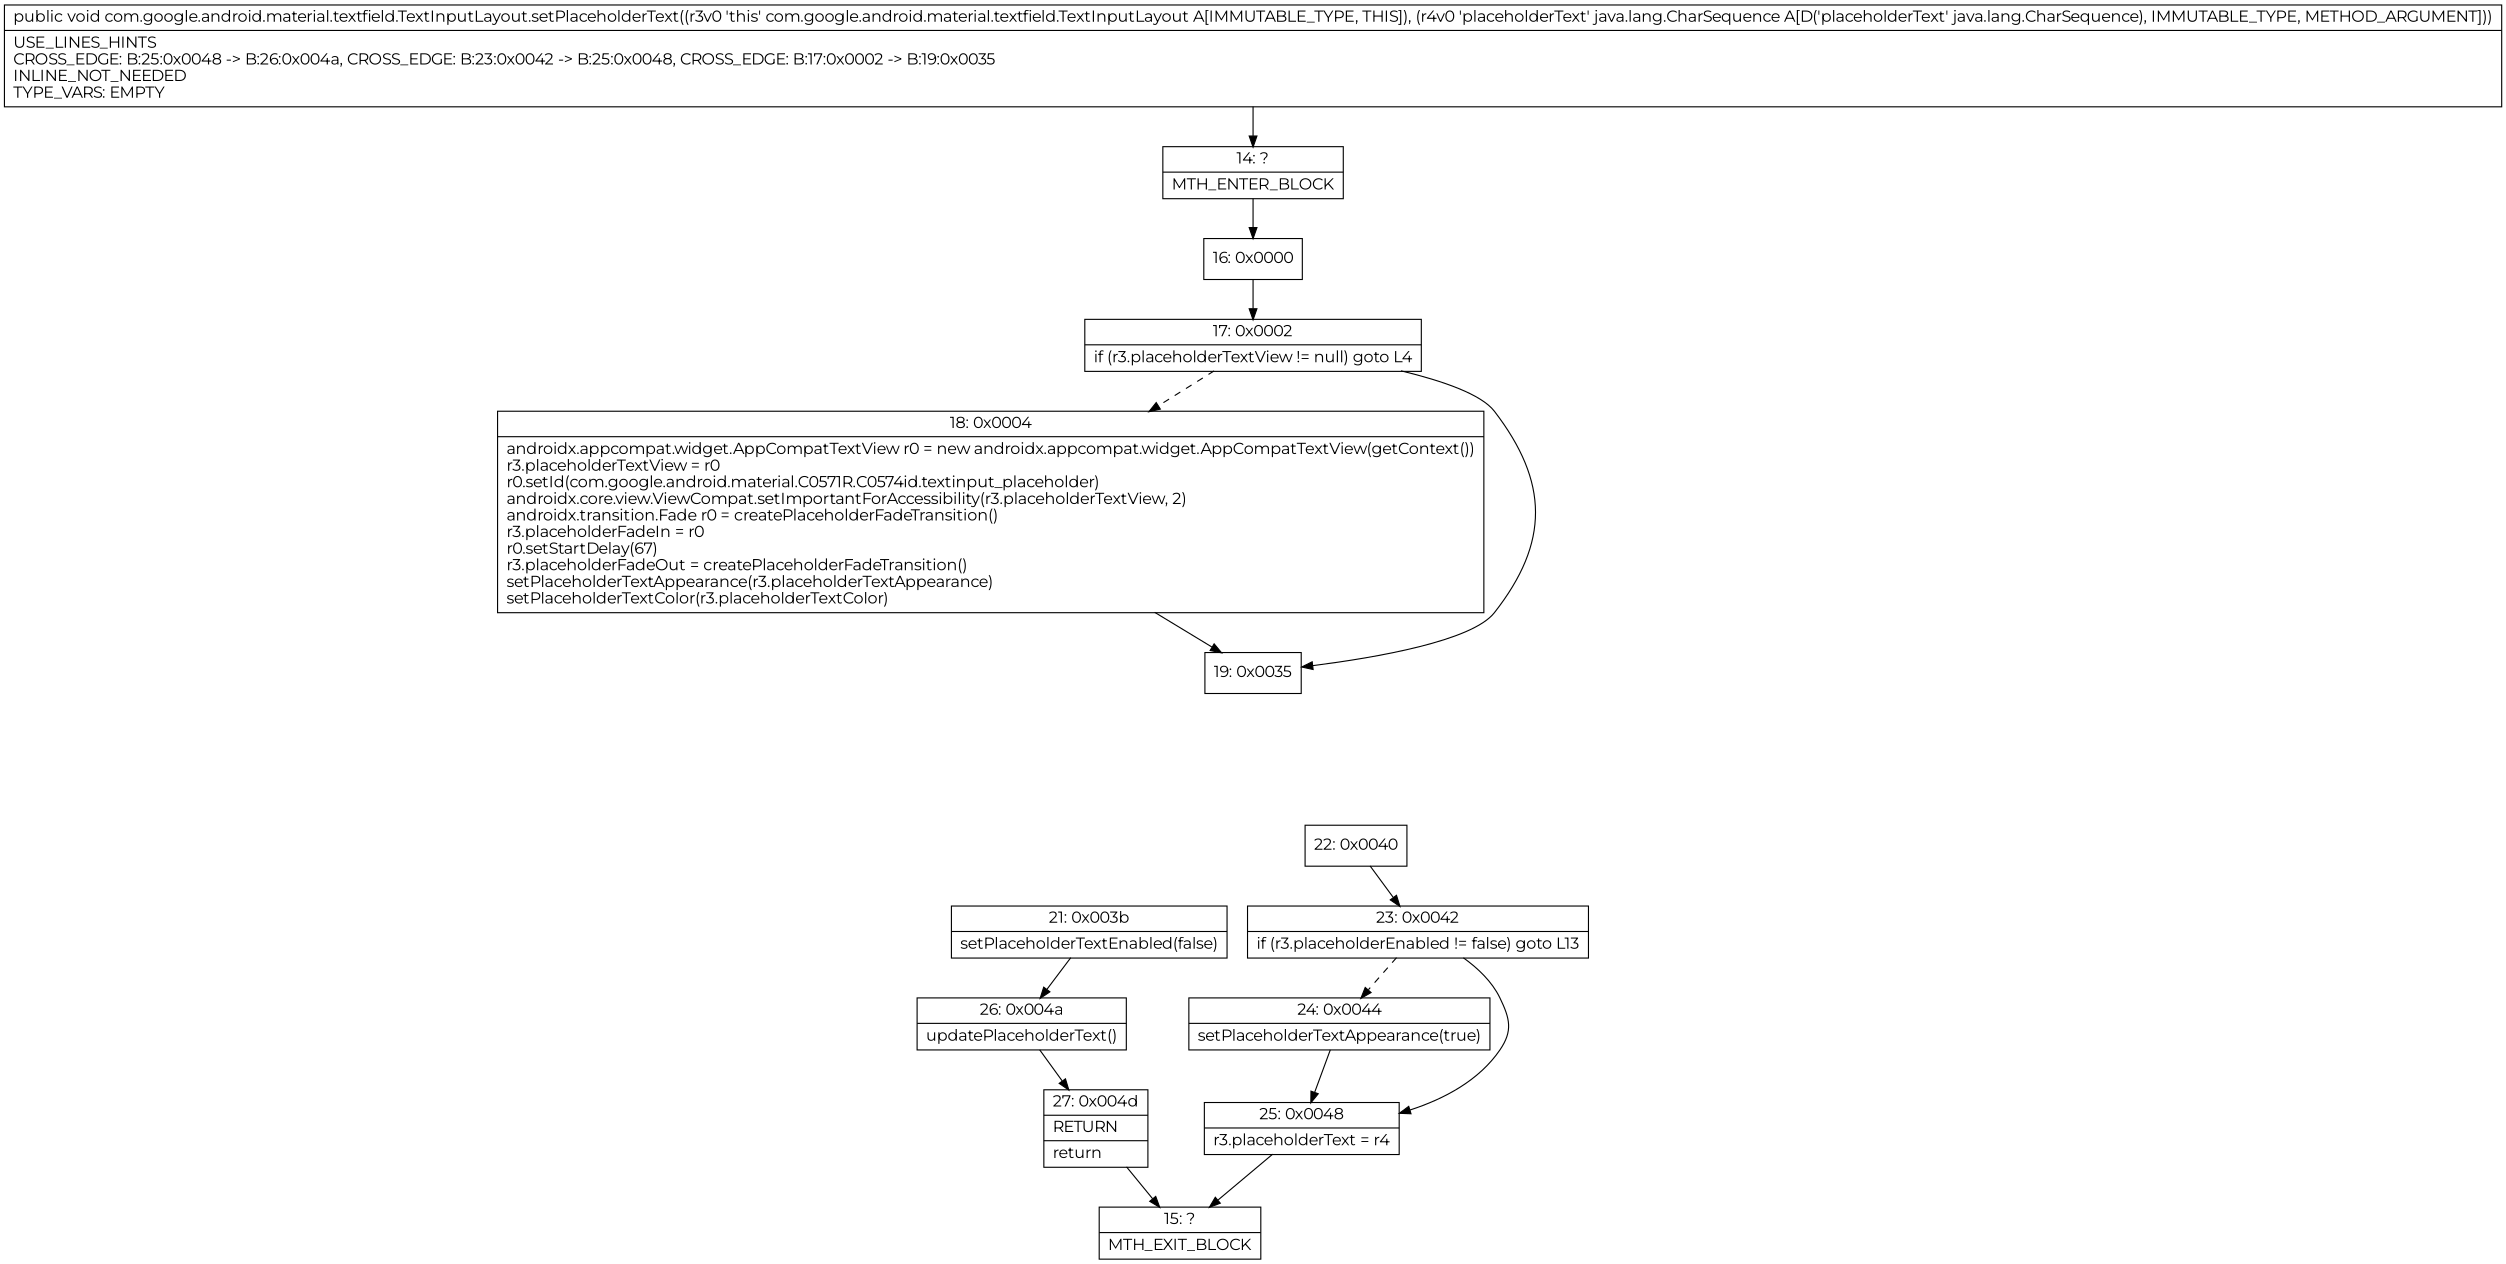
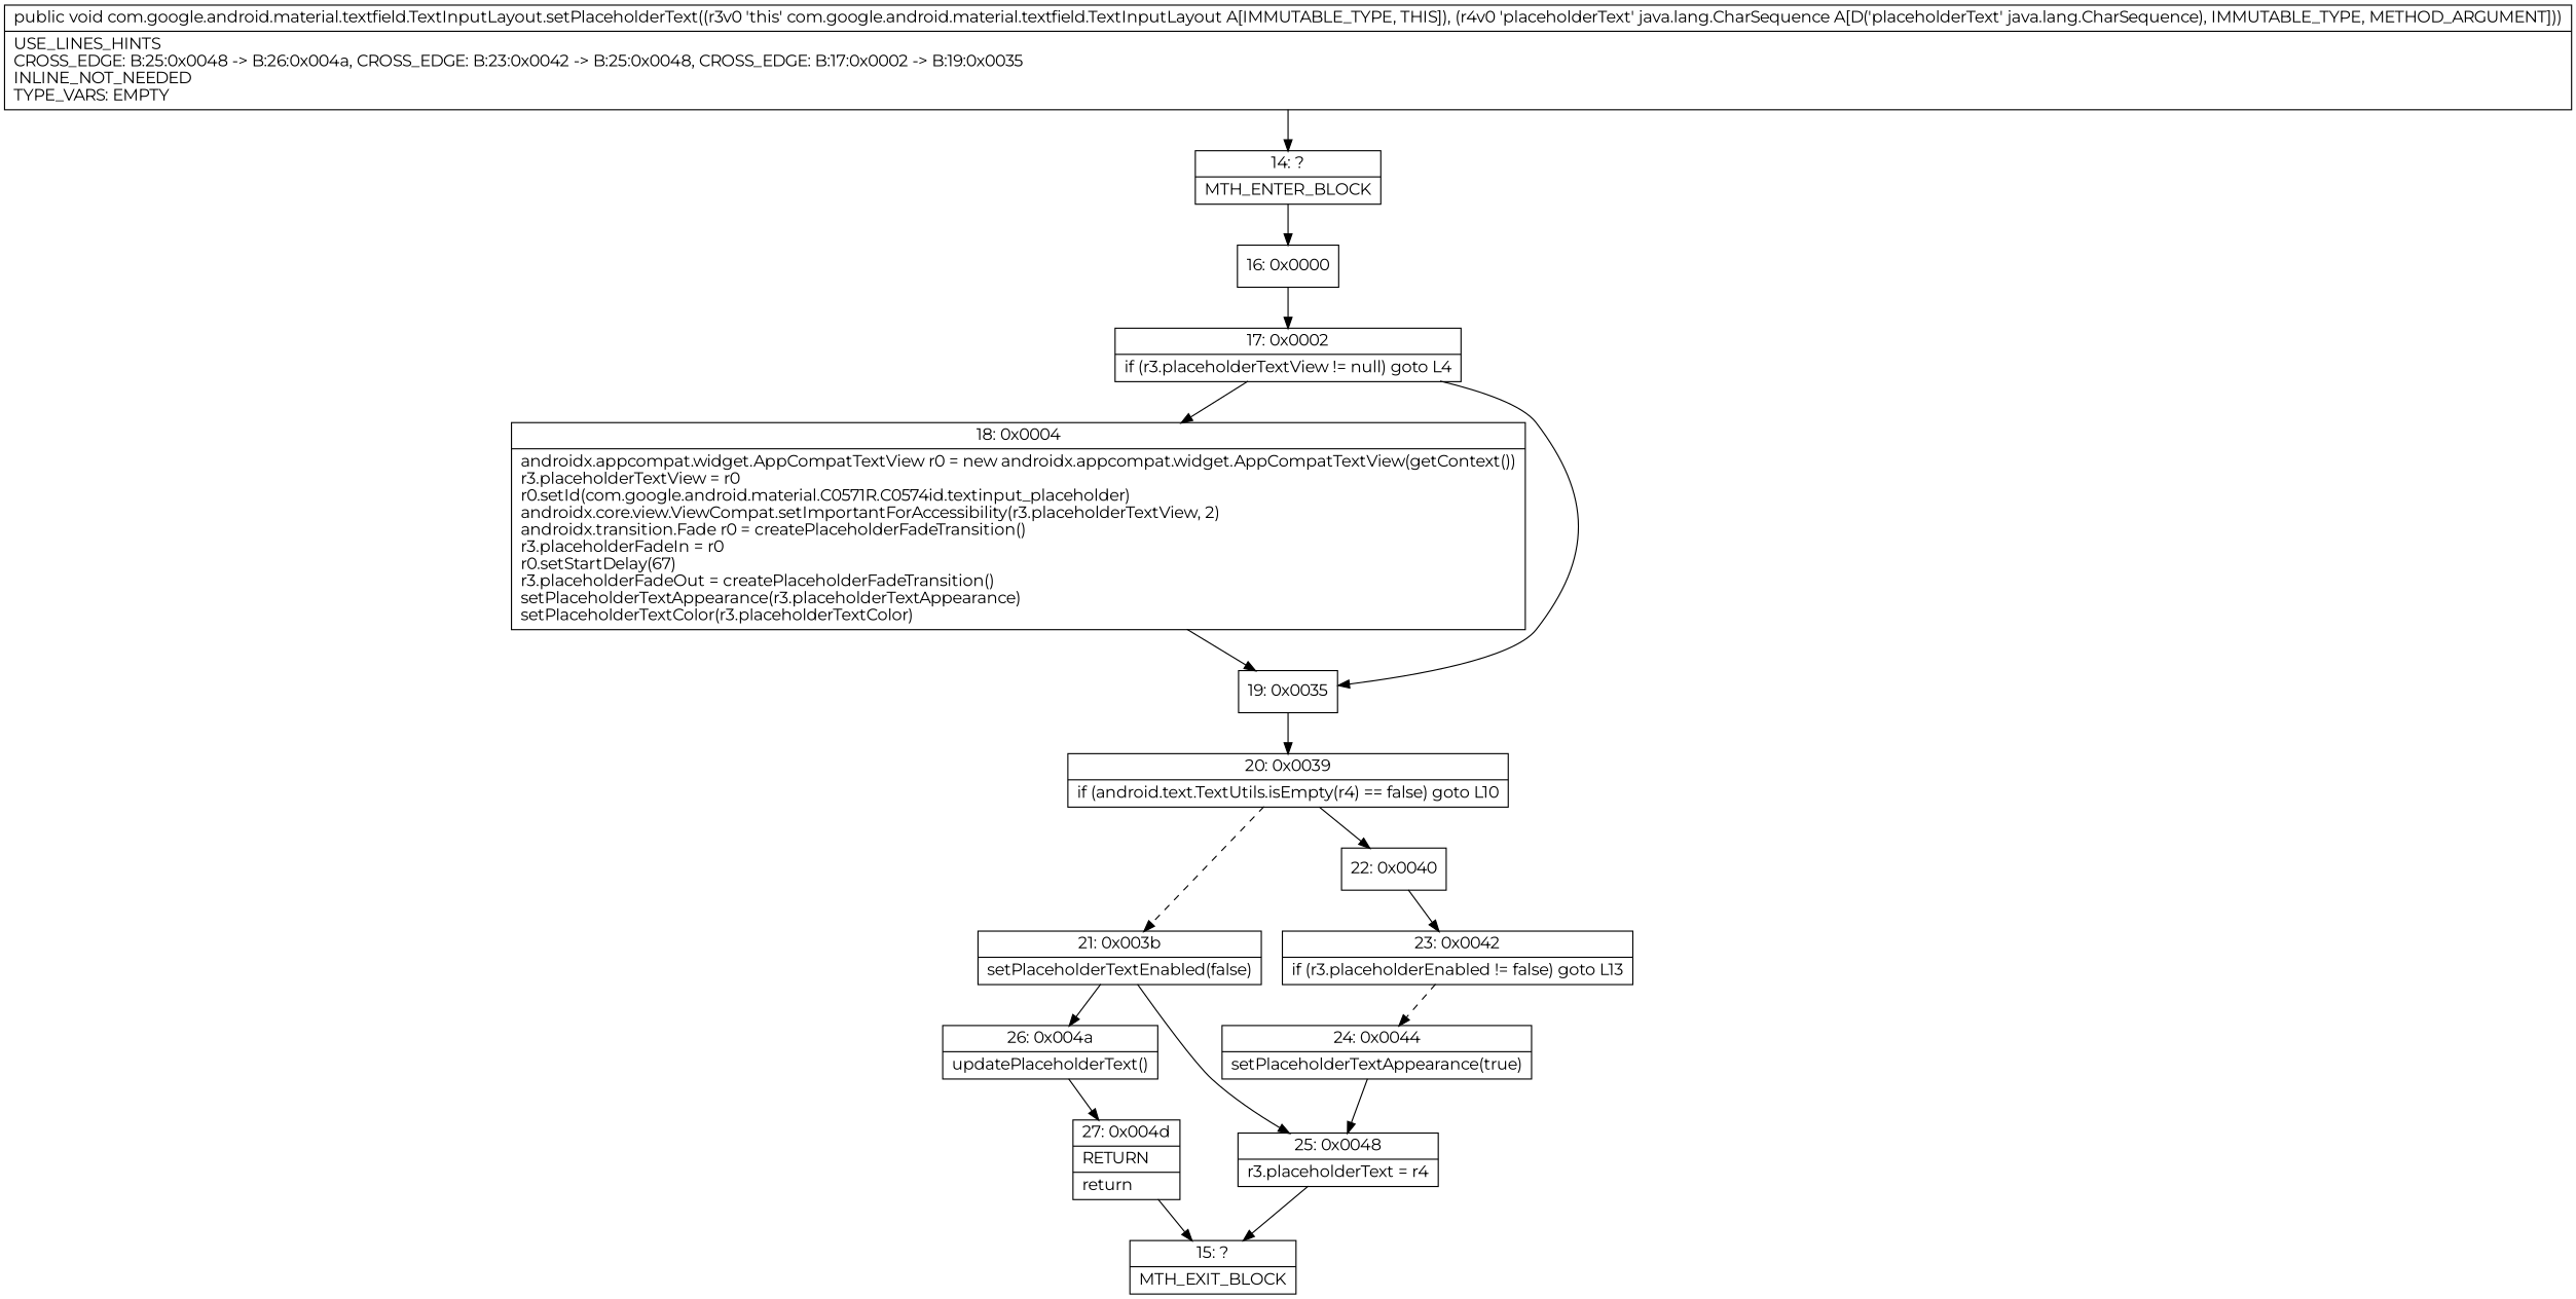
  digraph {
    fontname=Montserrat
    node [fontname=Montserrat shape=record]
    edge [fontname=Montserrat]
    n1 [label="{14\:\ ?|MTH_ENTER_BLOCK\l}"]
    n2 [label="{16\:\ 0x0000}"]
    n3 [label="{17\:\ 0x0002|if (r3.placeholderTextView != null) goto L4\l}"]
    n4 [label="{18\:\ 0x0004|androidx.appcompat.widget.AppCompatTextView r0 = new androidx.appcompat.widget.AppCompatTextView(getContext())\lr3.placeholderTextView = r0\lr0.setId(com.google.android.material.C0571R.C0574id.textinput_placeholder)\landroidx.core.view.ViewCompat.setImportantForAccessibility(r3.placeholderTextView, 2)\landroidx.transition.Fade r0 = createPlaceholderFadeTransition()\lr3.placeholderFadeIn = r0\lr0.setStartDelay(67)\lr3.placeholderFadeOut = createPlaceholderFadeTransition()\lsetPlaceholderTextAppearance(r3.placeholderTextAppearance)\lsetPlaceholderTextColor(r3.placeholderTextColor)\l}"]
    n5 [label="{19\:\ 0x0035}"]
+   n6 [label="{20\:\ 0x0039|if (android.text.TextUtils.isEmpty(r4) == false) goto L10\l}"]
    n7 [label="{21\:\ 0x003b|setPlaceholderTextEnabled(false)\l}"]
    n8 [label="{22\:\ 0x0040}"]
    n9 [label="{26\:\ 0x004a|updatePlaceholderText()\l}"]
    n10 [label="{23\:\ 0x0042|if (r3.placeholderEnabled != false) goto L13\l}"]
    n11 [label="{27\:\ 0x004d|RETURN\l|return\l}"]
    n12 [label="{15\:\ ?|MTH_EXIT_BLOCK\l}"]
    n13 [label="{24\:\ 0x0044|setPlaceholderTextAppearance(true)\l}"]
    n14 [label="{25\:\ 0x0048|r3.placeholderText = r4\l}"]
    n15 [label="{public void com.google.android.material.textfield.TextInputLayout.setPlaceholderText((r3v0 'this' com.google.android.material.textfield.TextInputLayout A[IMMUTABLE_TYPE, THIS]), (r4v0 'placeholderText' java.lang.CharSequence A[D('placeholderText' java.lang.CharSequence), IMMUTABLE_TYPE, METHOD_ARGUMENT]))  | USE_LINES_HINTS\lCROSS_EDGE: B:25:0x0048 \-\> B:26:0x004a, CROSS_EDGE: B:23:0x0042 \-\> B:25:0x0048, CROSS_EDGE: B:17:0x0002 \-\> B:19:0x0035\lINLINE_NOT_NEEDED\lTYPE_VARS: EMPTY\l}"]
    n1 -> n2
    n2 -> n3
-   n3 -> n4 [style=dashed]
+   n3 -> n4 [style=solid]
    n3 -> n5
    n4 -> n5
+   n5 -> n6
+   n6 -> n7 [style=dashed]
+   n6 -> n8
    n7 -> n9
    n8 -> n10
    n9 -> n11
    n10 -> n13 [style=dashed]
-   n10 -> n14
+   n7 -> n14
    n11 -> n12
    n13 -> n14
    n14 -> n12
    n15 -> n1
  }
